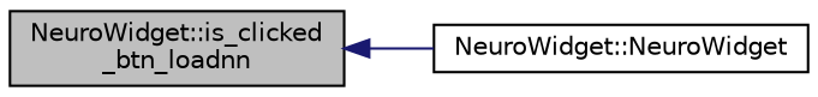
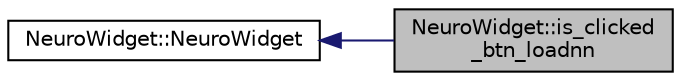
  digraph {
    rankdir=LR
    node [color=black fontname=Helvetica fontsize=10 shape=record style=filled]
    n1 [fillcolor=grey75 fontcolor=black height=0.2 label="NeuroWidget::is_clicked\l_btn_loadnn" width=0.4]
    n2 [fillcolor=white height=0.2 label="NeuroWidget::NeuroWidget" width=0.4]
-   n1 -> n2 [color=midnightblue dir=back fontname=Helvetica fontsize=10 labelfontname=Helvetica labelfontsize=10 style=solid]
+   n2 -> n1 [color=midnightblue dir=back fontname=Helvetica fontsize=10 labelfontname=Helvetica labelfontsize=10 style=solid]
  }
